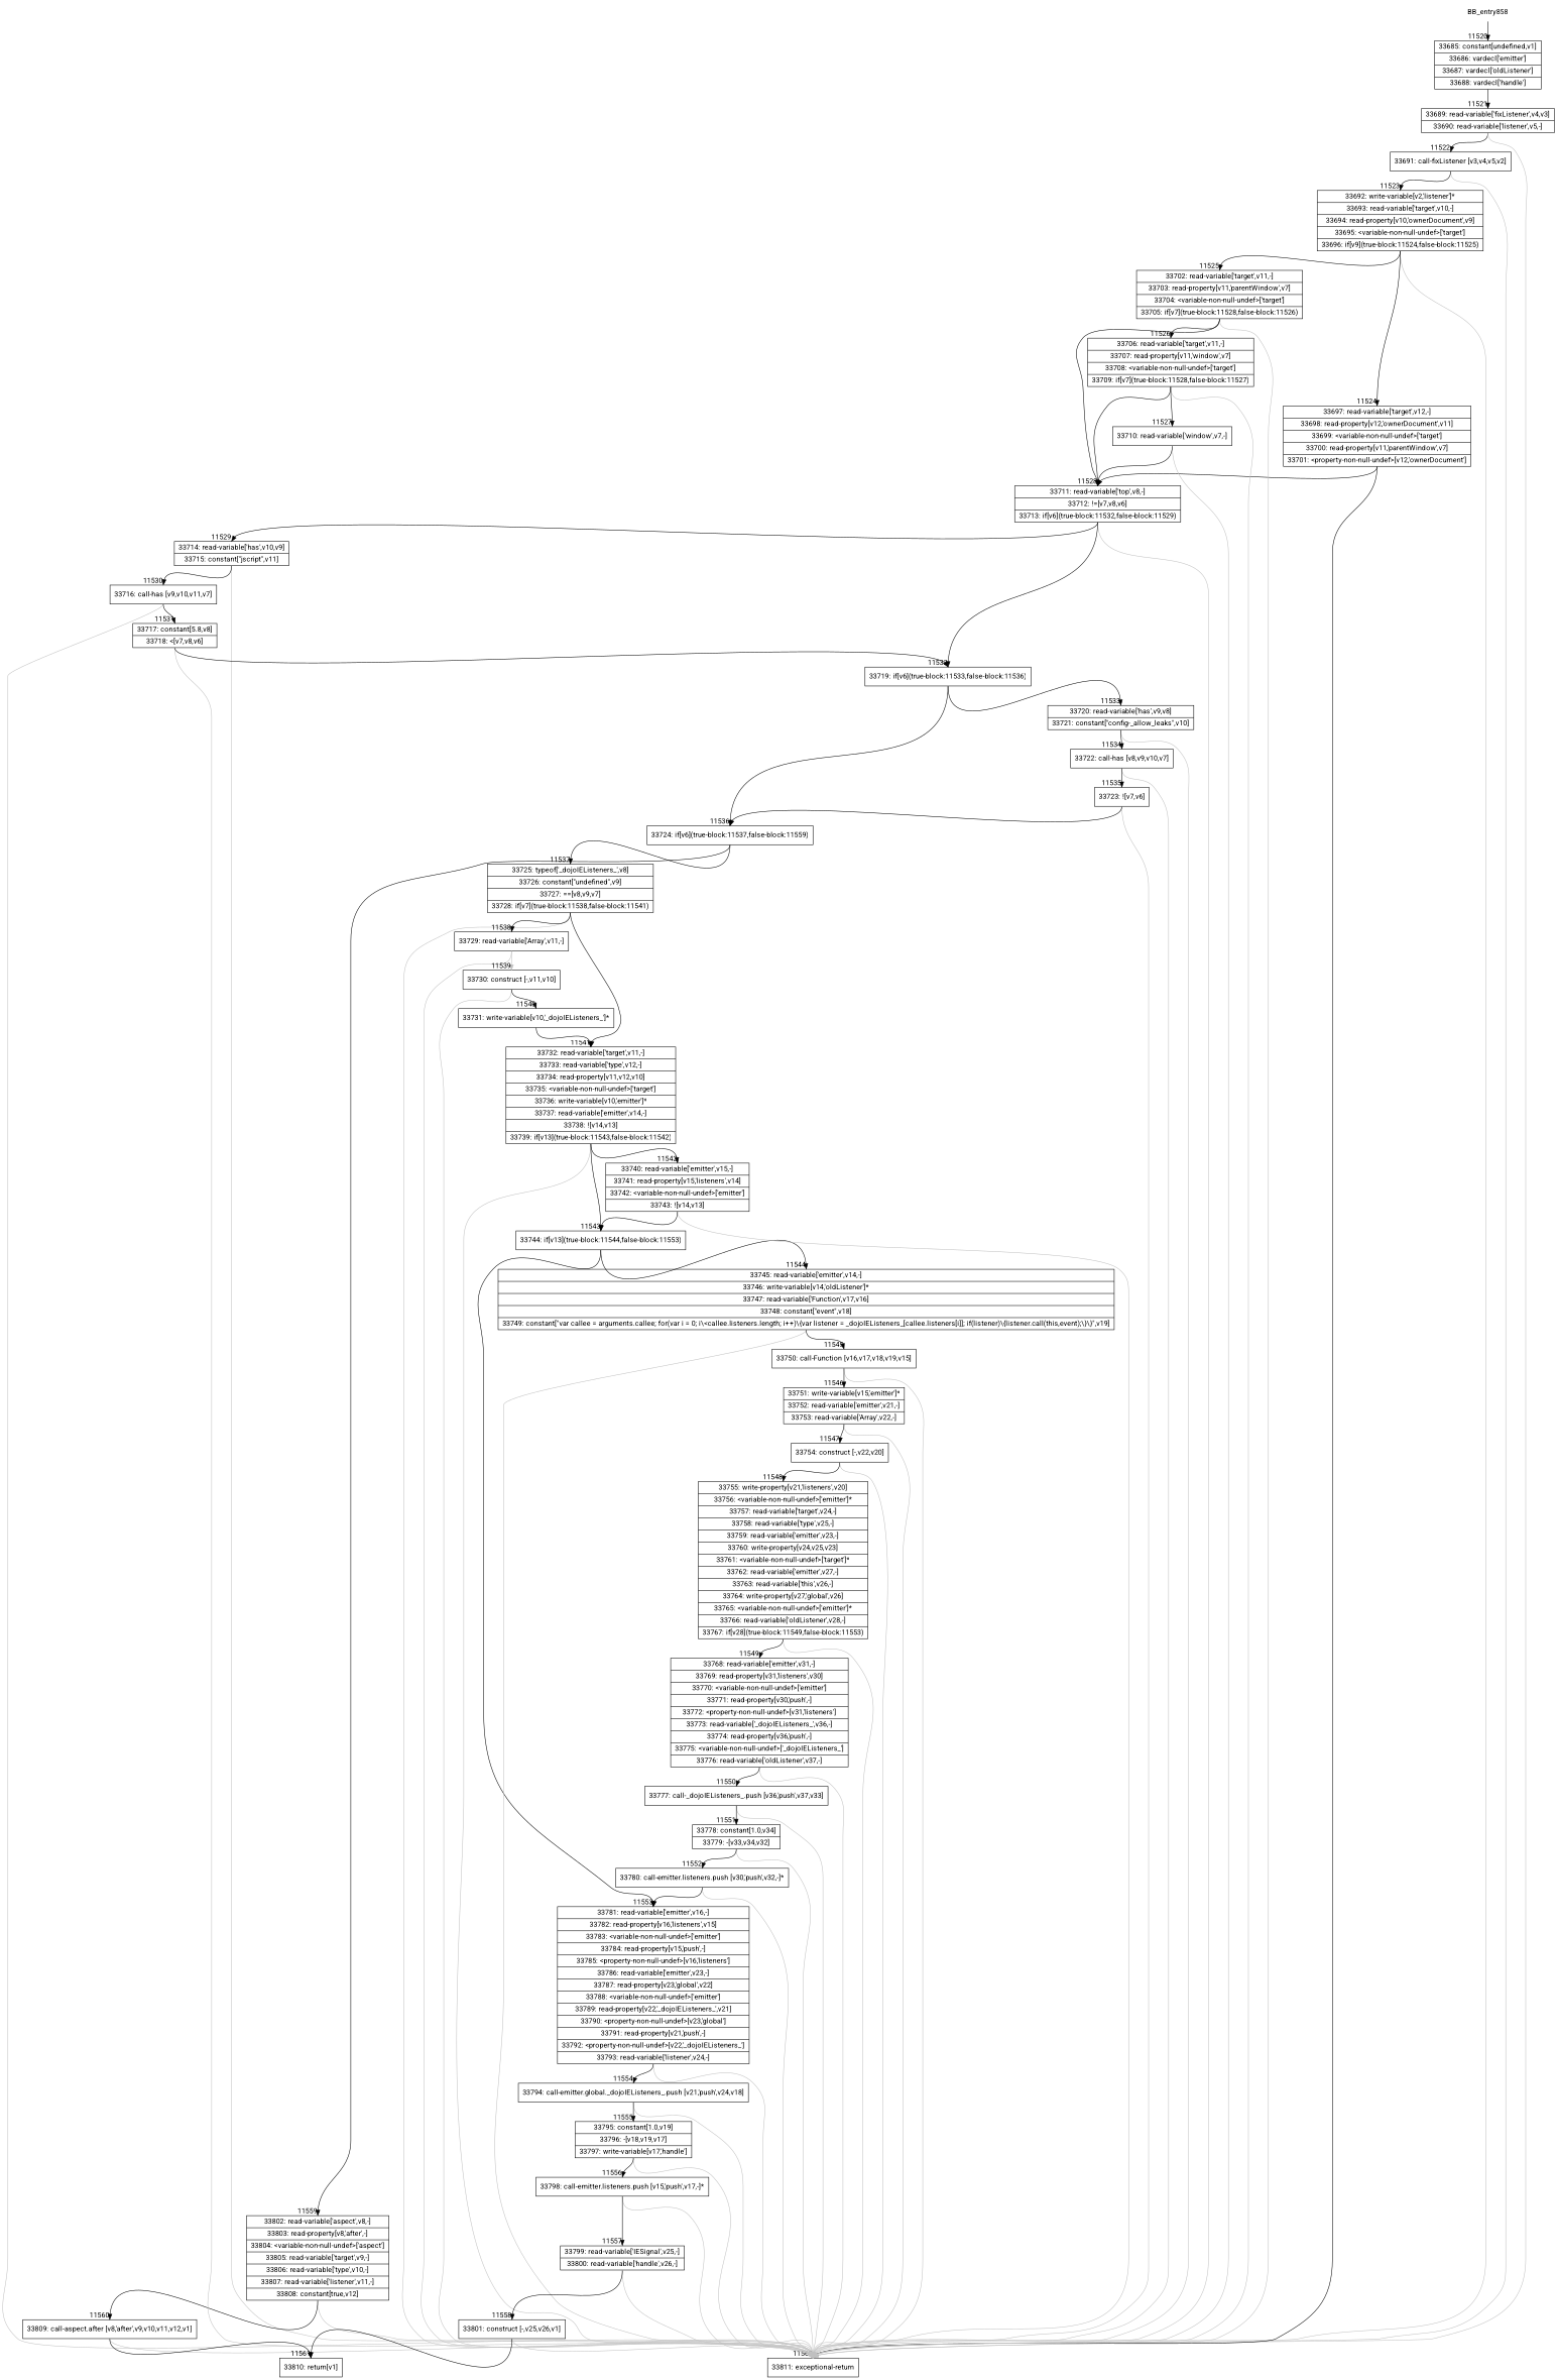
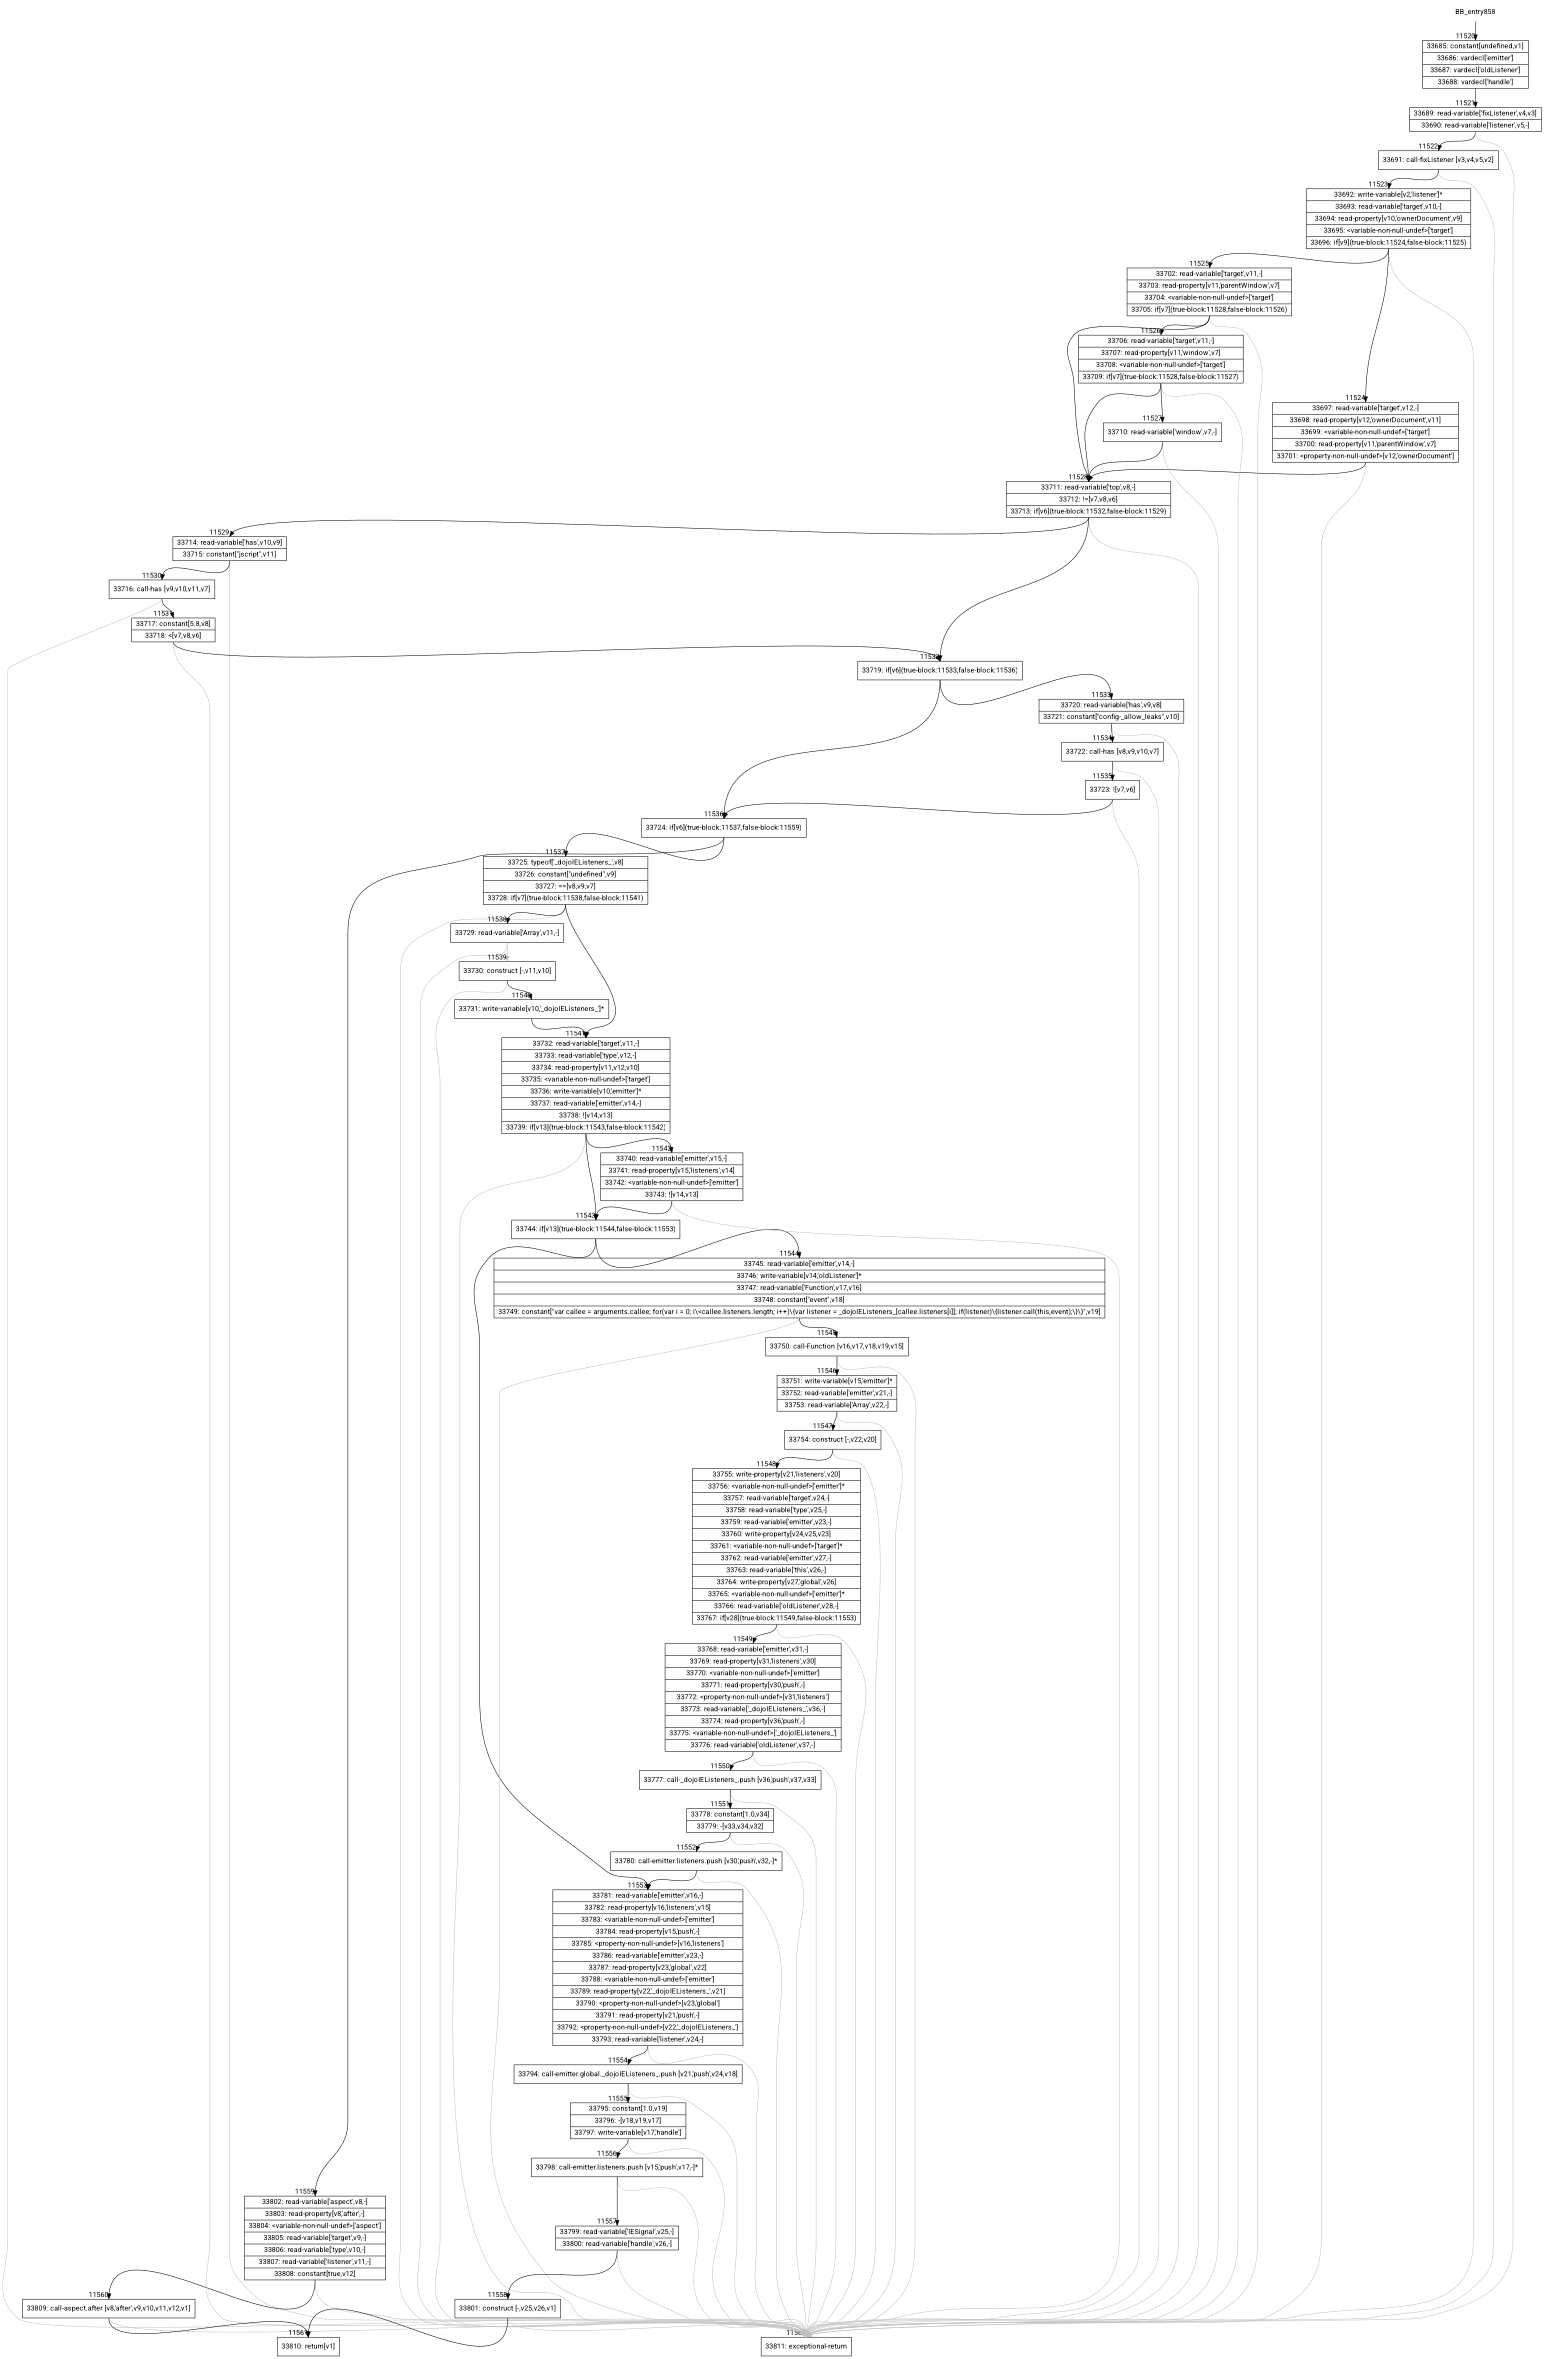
  digraph {
    fontname=Roboto
    rankdir=TD
    node [fontname=Roboto shape=record]
    edge [fontname=Roboto headport=n tailport=s]
    BB_entry858 [shape=none]
    n2 [label="{33685: constant[undefined,v1]|33686: vardecl['emitter']|33687: vardecl['oldListener']|33688: vardecl['handle']}"]
    n3 [label="{33689: read-variable['fixListener',v4,v3]|33690: read-variable['listener',v5,-]}"]
    n4 [label="{33691: call-fixListener [v3,v4,v5,v2]}"]
    n5 [label="{33811: exceptional-return}"]
    n6 [label="{33692: write-variable[v2,'listener']*|33693: read-variable['target',v10,-]|33694: read-property[v10,'ownerDocument',v9]|33695: \<variable-non-null-undef\>['target']|33696: if[v9](true-block:11524,false-block:11525)}"]
    n7 [label="{33697: read-variable['target',v12,-]|33698: read-property[v12,'ownerDocument',v11]|33699: \<variable-non-null-undef\>['target']|33700: read-property[v11,'parentWindow',v7]|33701: \<property-non-null-undef\>[v12,'ownerDocument']}"]
    n8 [label="{33702: read-variable['target',v11,-]|33703: read-property[v11,'parentWindow',v7]|33704: \<variable-non-null-undef\>['target']|33705: if[v7](true-block:11528,false-block:11526)}"]
    n9 [label="{33711: read-variable['top',v8,-]|33712: !=[v7,v8,v6]|33713: if[v6](true-block:11532,false-block:11529)}"]
    n10 [label="{33706: read-variable['target',v11,-]|33707: read-property[v11,'window',v7]|33708: \<variable-non-null-undef\>['target']|33709: if[v7](true-block:11528,false-block:11527)}"]
    n11 [label="{33719: if[v6](true-block:11533,false-block:11536)}"]
    n12 [label="{33714: read-variable['has',v10,v9]|33715: constant[\"jscript\",v11]}"]
    n13 [label="{33710: read-variable['window',v7,-]}"]
    n14 [label="{33724: if[v6](true-block:11537,false-block:11559)}"]
    n15 [label="{33720: read-variable['has',v9,v8]|33721: constant[\"config-_allow_leaks\",v10]}"]
    n16 [label="{33716: call-has [v9,v10,v11,v7]}"]
    n17 [label="{33725: typeof['_dojoIEListeners_',v8]|33726: constant[\"undefined\",v9]|33727: ==[v8,v9,v7]|33728: if[v7](true-block:11538,false-block:11541)}"]
    n18 [label="{33802: read-variable['aspect',v8,-]|33803: read-property[v8,'after',-]|33804: \<variable-non-null-undef\>['aspect']|33805: read-variable['target',v9,-]|33806: read-variable['type',v10,-]|33807: read-variable['listener',v11,-]|33808: constant[true,v12]}"]
    n19 [label="{33722: call-has [v8,v9,v10,v7]}"]
    n20 [label="{33717: constant[5.8,v8]|33718: \<[v7,v8,v6]}"]
    n21 [label="{33729: read-variable['Array',v11,-]}"]
    n22 [label="{33732: read-variable['target',v11,-]|33733: read-variable['type',v12,-]|33734: read-property[v11,v12,v10]|33735: \<variable-non-null-undef\>['target']|33736: write-variable[v10,'emitter']*|33737: read-variable['emitter',v14,-]|33738: ![v14,v13]|33739: if[v13](true-block:11543,false-block:11542)}"]
    n23 [label="{33809: call-aspect.after [v8,'after',v9,v10,v11,v12,v1]}"]
    n24 [label="{33723: ![v7,v6]}"]
    n25 [label="{33730: construct [-,v11,v10]}"]
    n26 [label="{33744: if[v13](true-block:11544,false-block:11553)}"]
    n27 [label="{33740: read-variable['emitter',v15,-]|33741: read-property[v15,'listeners',v14]|33742: \<variable-non-null-undef\>['emitter']|33743: ![v14,v13]}"]
    n28 [label="{33810: return[v1]}"]
    n29 [label="{33731: write-variable[v10,'_dojoIEListeners_']*}"]
    n30 [label="{33745: read-variable['emitter',v14,-]|33746: write-variable[v14,'oldListener']*|33747: read-variable['Function',v17,v16]|33748: constant[\"event\",v18]|33749: constant[\"var callee = arguments.callee; for(var i = 0; i\\\<callee.listeners.length; i++)\\\{var listener = _dojoIEListeners_[callee.listeners[i]]; if(listener)\\\{listener.call(this,event);\\\}\\\}\",v19]}"]
    n31 [label="{33781: read-variable['emitter',v16,-]|33782: read-property[v16,'listeners',v15]|33783: \<variable-non-null-undef\>['emitter']|33784: read-property[v15,'push',-]|33785: \<property-non-null-undef\>[v16,'listeners']|33786: read-variable['emitter',v23,-]|33787: read-property[v23,'global',v22]|33788: \<variable-non-null-undef\>['emitter']|33789: read-property[v22,'_dojoIEListeners_',v21]|33790: \<property-non-null-undef\>[v23,'global']|33791: read-property[v21,'push',-]|33792: \<property-non-null-undef\>[v22,'_dojoIEListeners_']|33793: read-variable['listener',v24,-]}"]
    n32 [label="{33750: call-Function [v16,v17,v18,v19,v15]}"]
    n33 [label="{33794: call-emitter.global._dojoIEListeners_.push [v21,'push',v24,v18]}"]
    n34 [label="{33751: write-variable[v15,'emitter']*|33752: read-variable['emitter',v21,-]|33753: read-variable['Array',v22,-]}"]
    n35 [label="{33795: constant[1.0,v19]|33796: -[v18,v19,v17]|33797: write-variable[v17,'handle']}"]
    n36 [label="{33754: construct [-,v22,v20]}"]
    n37 [label="{33755: write-property[v21,'listeners',v20]|33756: \<variable-non-null-undef\>['emitter']*|33757: read-variable['target',v24,-]|33758: read-variable['type',v25,-]|33759: read-variable['emitter',v23,-]|33760: write-property[v24,v25,v23]|33761: \<variable-non-null-undef\>['target']*|33762: read-variable['emitter',v27,-]|33763: read-variable['this',v26,-]|33764: write-property[v27,'global',v26]|33765: \<variable-non-null-undef\>['emitter']*|33766: read-variable['oldListener',v28,-]|33767: if[v28](true-block:11549,false-block:11553)}"]
    n38 [label="{33768: read-variable['emitter',v31,-]|33769: read-property[v31,'listeners',v30]|33770: \<variable-non-null-undef\>['emitter']|33771: read-property[v30,'push',-]|33772: \<property-non-null-undef\>[v31,'listeners']|33773: read-variable['_dojoIEListeners_',v36,-]|33774: read-property[v36,'push',-]|33775: \<variable-non-null-undef\>['_dojoIEListeners_']|33776: read-variable['oldListener',v37,-]}"]
    n39 [label="{33777: call-_dojoIEListeners_.push [v36,'push',v37,v33]}"]
    n40 [label="{33778: constant[1.0,v34]|33779: -[v33,v34,v32]}"]
    n41 [label="{33780: call-emitter.listeners.push [v30,'push',v32,-]*}"]
    n42 [label="{33798: call-emitter.listeners.push [v15,'push',v17,-]*}"]
    n43 [label="{33799: read-variable['IESignal',v25,-]|33800: read-variable['handle',v26,-]}"]
    n44 [label="{33801: construct [-,v25,v26,v1]}"]
    BB_entry858 -> n2 [headlabel="    11520"]
    n2 -> n3 [headlabel="      11521"]
    n3 -> n4 [headlabel="      11522"]
    n3 -> n5 [color=gray headlabel="      11562"]
    n4 -> n5 [color=gray]
    n4 -> n6 [headlabel="      11523"]
    n6 -> n5 [color=gray]
    n6 -> n7 [headlabel="      11524"]
    n6 -> n8 [headlabel="      11525"]
-   n7 -> n5 [color=black]
+   n7 -> n5 [color=gray]
    n7 -> n9 [headlabel="      11528"]
    n8 -> n5 [color=gray]
    n8 -> n9
    n8 -> n10 [headlabel="      11526"]
    n9 -> n5 [color=gray]
    n9 -> n11 [headlabel="      11532"]
    n9 -> n12 [headlabel="      11529"]
    n10 -> n5 [color=gray]
    n10 -> n9
    n10 -> n13 [headlabel="      11527"]
    n11 -> n14 [headlabel="      11536"]
    n11 -> n15 [headlabel="      11533"]
    n12 -> n5 [color=gray]
    n12 -> n16 [headlabel="      11530"]
    n13 -> n5 [color=gray]
    n13 -> n9
    n14 -> n17 [headlabel="      11537"]
    n14 -> n18 [headlabel="      11559"]
    n15 -> n5 [color=gray]
    n15 -> n19 [headlabel="      11534"]
    n16 -> n5 [color=gray]
    n16 -> n20 [headlabel="      11531"]
    n17 -> n5 [color=gray]
    n17 -> n21 [headlabel="      11538"]
    n17 -> n22 [headlabel="      11541"]
    n18 -> n5 [color=gray]
    n18 -> n23 [headlabel="      11560"]
    n19 -> n5 [color=gray]
    n19 -> n24 [headlabel="      11535"]
    n20 -> n5 [color=gray]
    n20 -> n11
    n21 -> n5 [color=gray]
    n21 -> n25 [color=gray headlabel="      11539"]
    n22 -> n5 [color=gray]
    n22 -> n26 [headlabel="      11543"]
    n22 -> n27 [headlabel="      11542"]
    n23 -> n5 [color=gray]
    n23 -> n28
    n24 -> n5 [color=gray]
    n24 -> n14
    n25 -> n5 [color=gray]
    n25 -> n29 [headlabel="      11540"]
    n26 -> n30 [headlabel="      11544"]
    n26 -> n31 [headlabel="      11553"]
    n27 -> n5 [color=gray]
    n27 -> n26
    n29 -> n22
    n30 -> n5 [color=gray]
    n30 -> n32 [headlabel="      11545"]
    n31 -> n5 [color=gray]
    n31 -> n33 [headlabel="      11554"]
    n32 -> n5 [color=gray]
    n32 -> n34 [headlabel="      11546"]
    n33 -> n5 [color=gray]
    n33 -> n35 [headlabel="      11555"]
    n34 -> n5 [color=gray]
    n34 -> n36 [headlabel="      11547"]
    n35 -> n5 [color=gray]
    n35 -> n42 [headlabel="      11556"]
    n36 -> n5 [color=gray]
    n36 -> n37 [headlabel="      11548"]
    n37 -> n5 [color=gray]
    n37 -> n38 [headlabel="      11549"]
    n38 -> n5 [color=gray]
    n38 -> n39 [headlabel="      11550"]
    n39 -> n5 [color=gray]
    n39 -> n40 [headlabel="      11551"]
    n40 -> n5 [color=gray]
    n40 -> n41 [headlabel="      11552"]
    n41 -> n5 [color=gray]
    n41 -> n31
    n42 -> n5 [color=gray]
    n42 -> n43 [headlabel="      11557"]
    n43 -> n5 [color=gray]
    n43 -> n44 [headlabel="      11558"]
    n44 -> n5 [color=gray]
    n44 -> n28 [headlabel="      11561"]
  }
